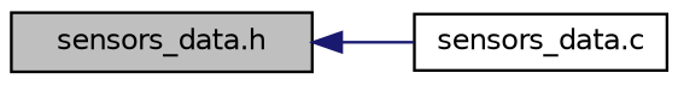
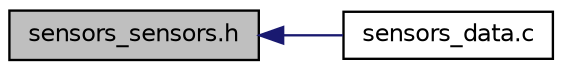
  digraph {
    rankdir=LR
    node [color=black fontname=Helvetica fontsize=10 shape=record style=filled]
-   n1 [fillcolor=grey75 fontcolor=black height=0.2 label="sensors_data.h" width=0.4]
+   n1 [fillcolor=grey75 fontcolor=black height=0.2 label="sensors_sensors.h" width=0.4]
    n2 [fillcolor=white height=0.2 label="sensors_data.c" width=0.4]
    n1 -> n2 [color=midnightblue dir=back fontname=Helvetica fontsize=10 labelfontname=Helvetica labelfontsize=10 style=solid]
  }
